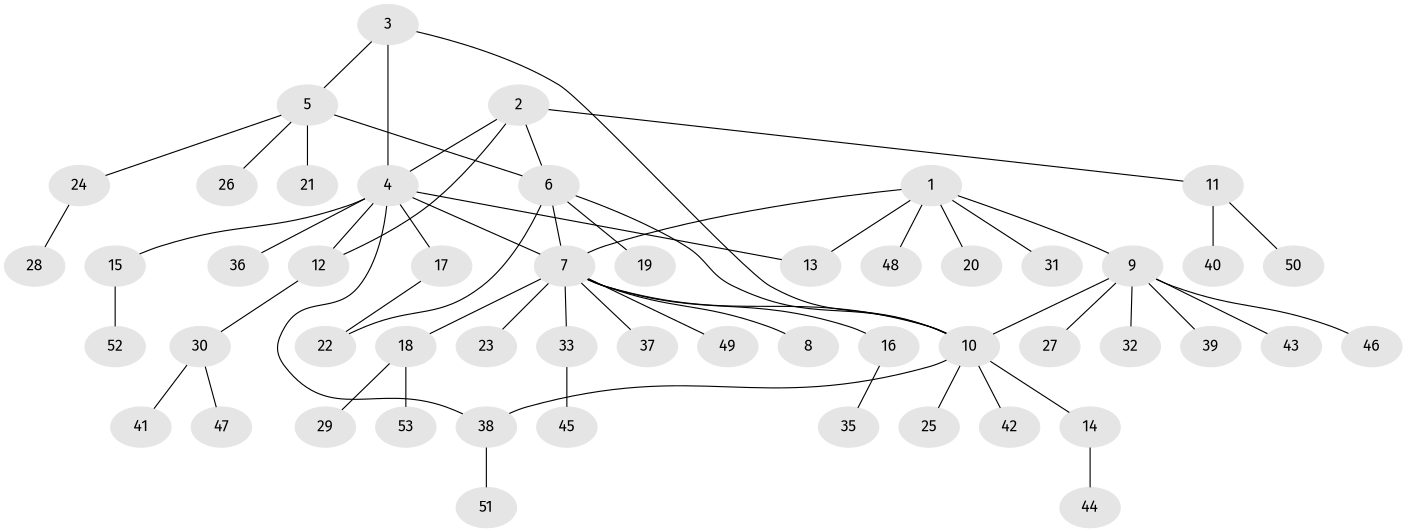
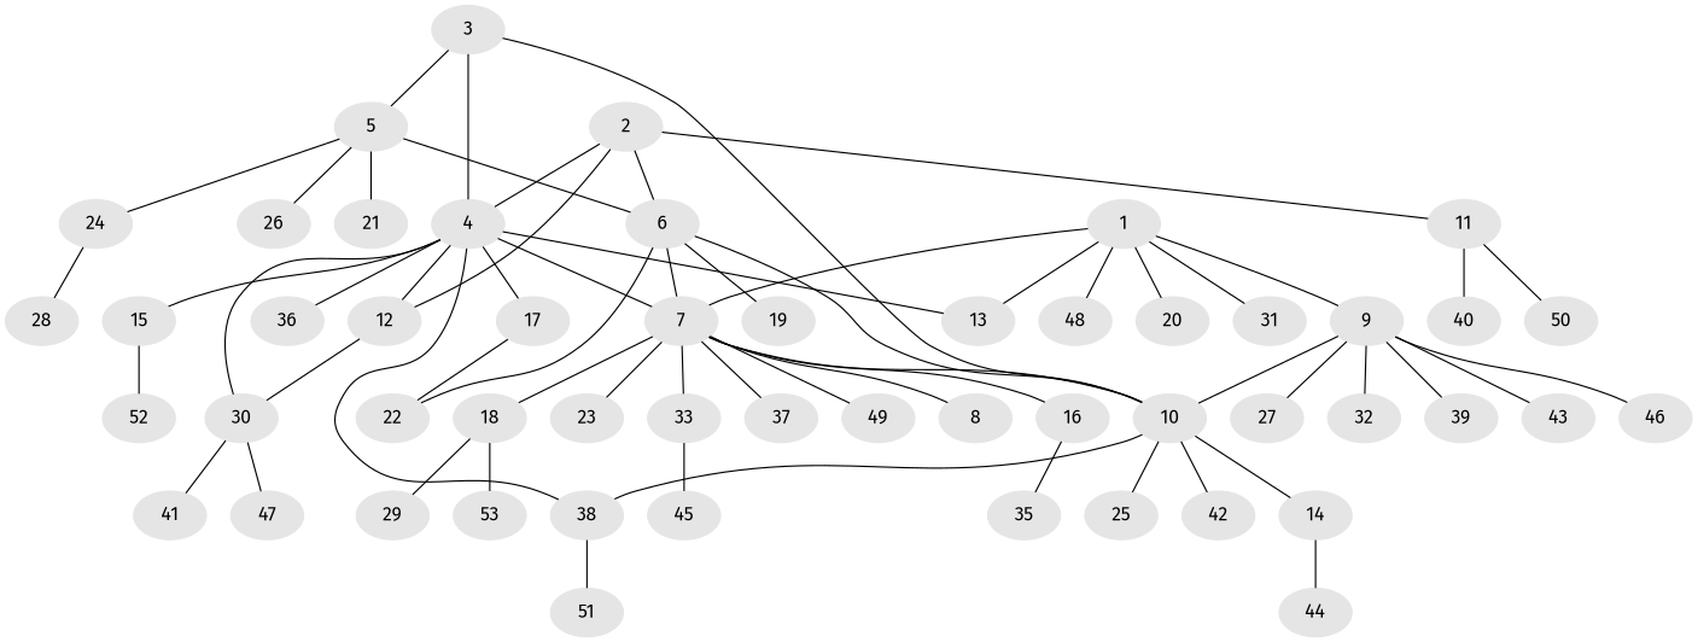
  graph {
    fontname="Fira Sans"
    node [color=gray90 fontname="Fira Sans" style=filled]
    edge [fontname="Fira Sans"]
    1
    7
    9
    13
    20
    31
    48
    2
    4
    6
    11
    12
    10
    8
    16
    18
    23
    33
    37
    49
    27
    32
    39
    43
    46
    15
    17
    30
    36
    38
    19
    22
    40
    50
    3
    5
    21
    24
    26
    14
    25
    42
    52
    41
    47
    51
    28
    35
    29
    53
    45
    44
    1 -- 7
    1 -- 9
    1 -- 13
    1 -- 20
    1 -- 31
    1 -- 48
    7 -- 10
    7 -- 8
    7 -- 16
    7 -- 18
    7 -- 23
    7 -- 33
    7 -- 37
    7 -- 49
    9 -- 10
    9 -- 27
    9 -- 32
    9 -- 39
    9 -- 43
    9 -- 46
    2 -- 4
    2 -- 6
    2 -- 11
    2 -- 12
    4 -- 7
    4 -- 13
    4 -- 12
    4 -- 15
    4 -- 17
+   4 -- 30
    4 -- 36
    4 -- 38
    6 -- 7
    6 -- 10
    6 -- 19
    6 -- 22
    11 -- 40
    11 -- 50
    12 -- 30
    10 -- 38
    10 -- 14
    10 -- 25
    10 -- 42
    16 -- 35
    18 -- 29
    18 -- 53
    33 -- 45
    15 -- 52
    17 -- 22
    30 -- 41
    30 -- 47
    38 -- 51
    3 -- 4
    3 -- 10
    3 -- 5
    5 -- 6
    5 -- 21
    5 -- 24
    5 -- 26
    24 -- 28
    14 -- 44
  }
